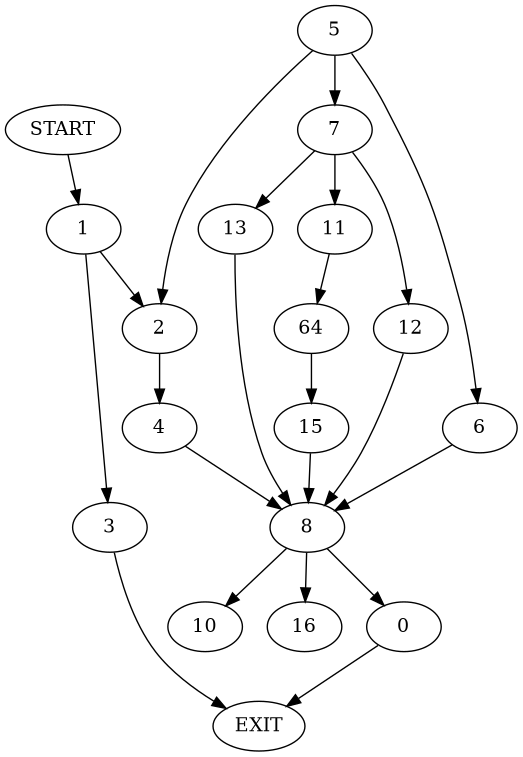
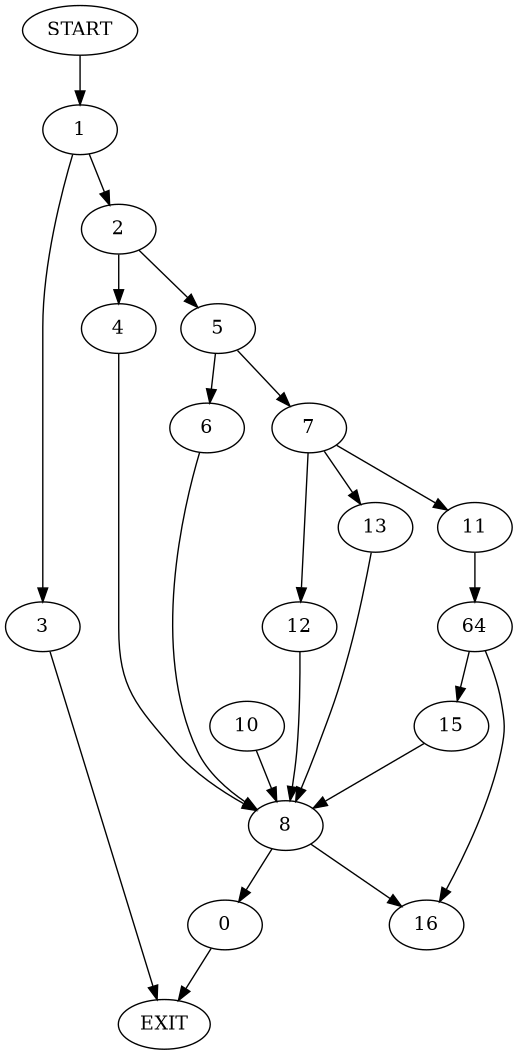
  digraph {
    n1 [label=START]
    1
    2
    3
    n5 [label=EXIT]
    4
    5
    8
    6
    7
    n11 [label=0]
    10
    16
    11
    12
    13
    n17 [label=64]
    15
    n1 -> 1
    1 -> 2
    1 -> 3
    2 -> 4
-   5 -> 2
+   2 -> 5
    3 -> n5
    4 -> 8
    5 -> 6
    5 -> 7
    8 -> n11
-   8 -> 10
+   10 -> 8
    8 -> 16
    6 -> 8
    7 -> 11
    7 -> 12
    7 -> 13
    n11 -> n5
    11 -> n17
    12 -> 8
    13 -> 8
+   n17 -> 16
    n17 -> 15
    15 -> 8
  }
